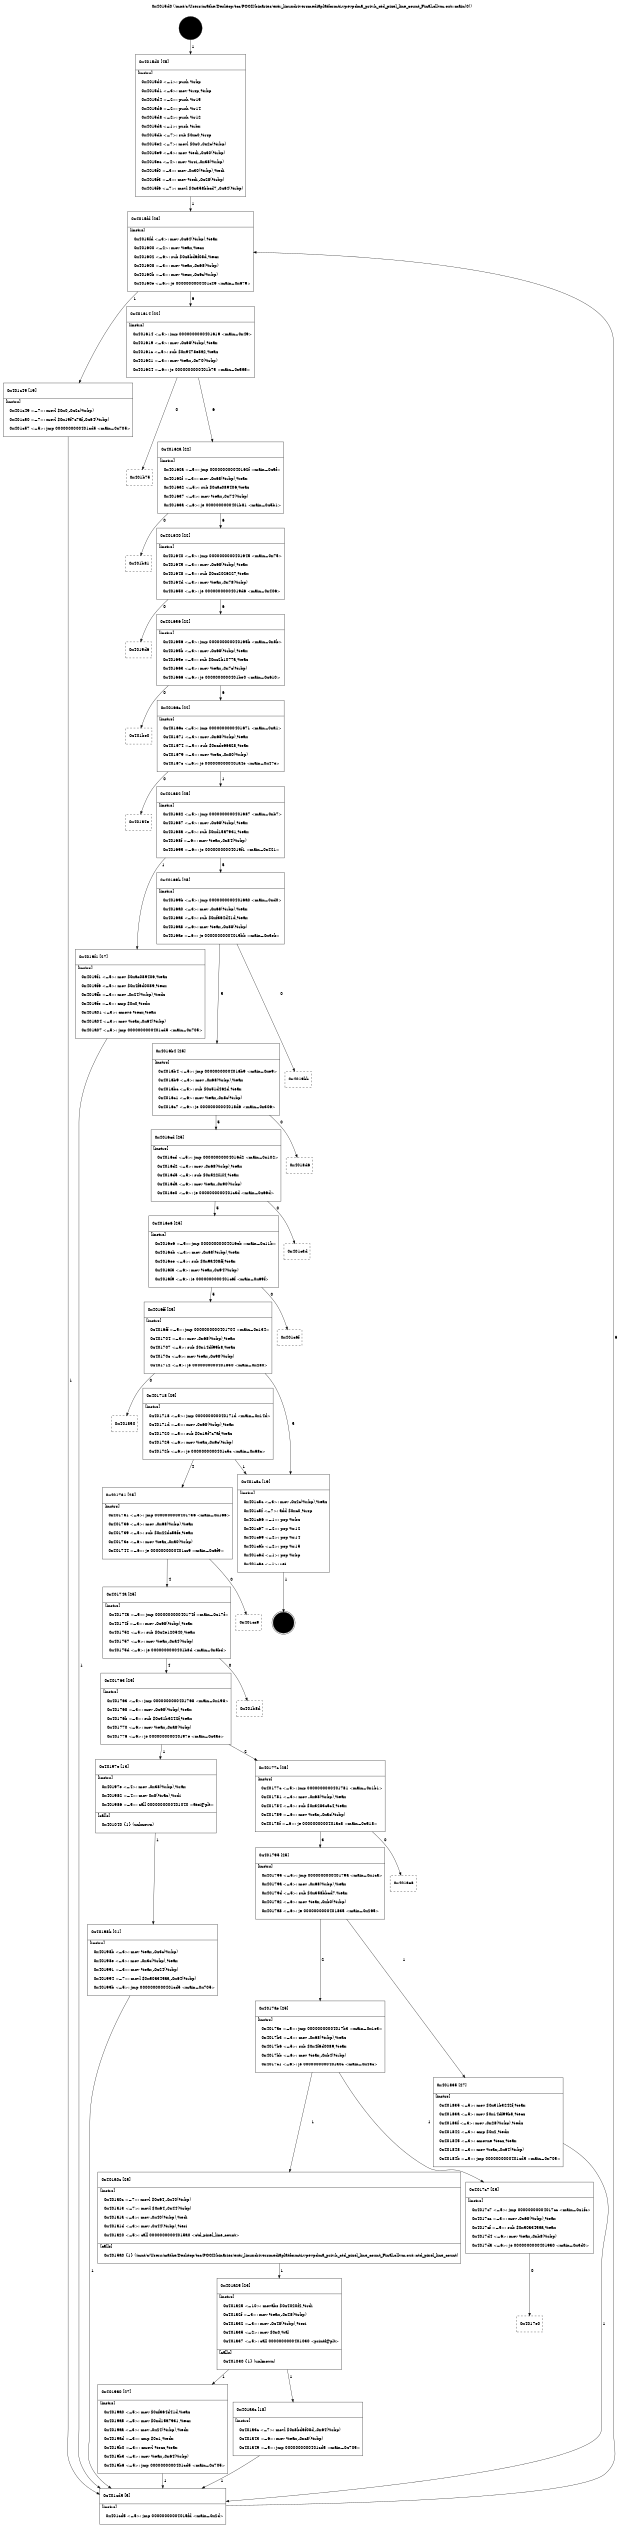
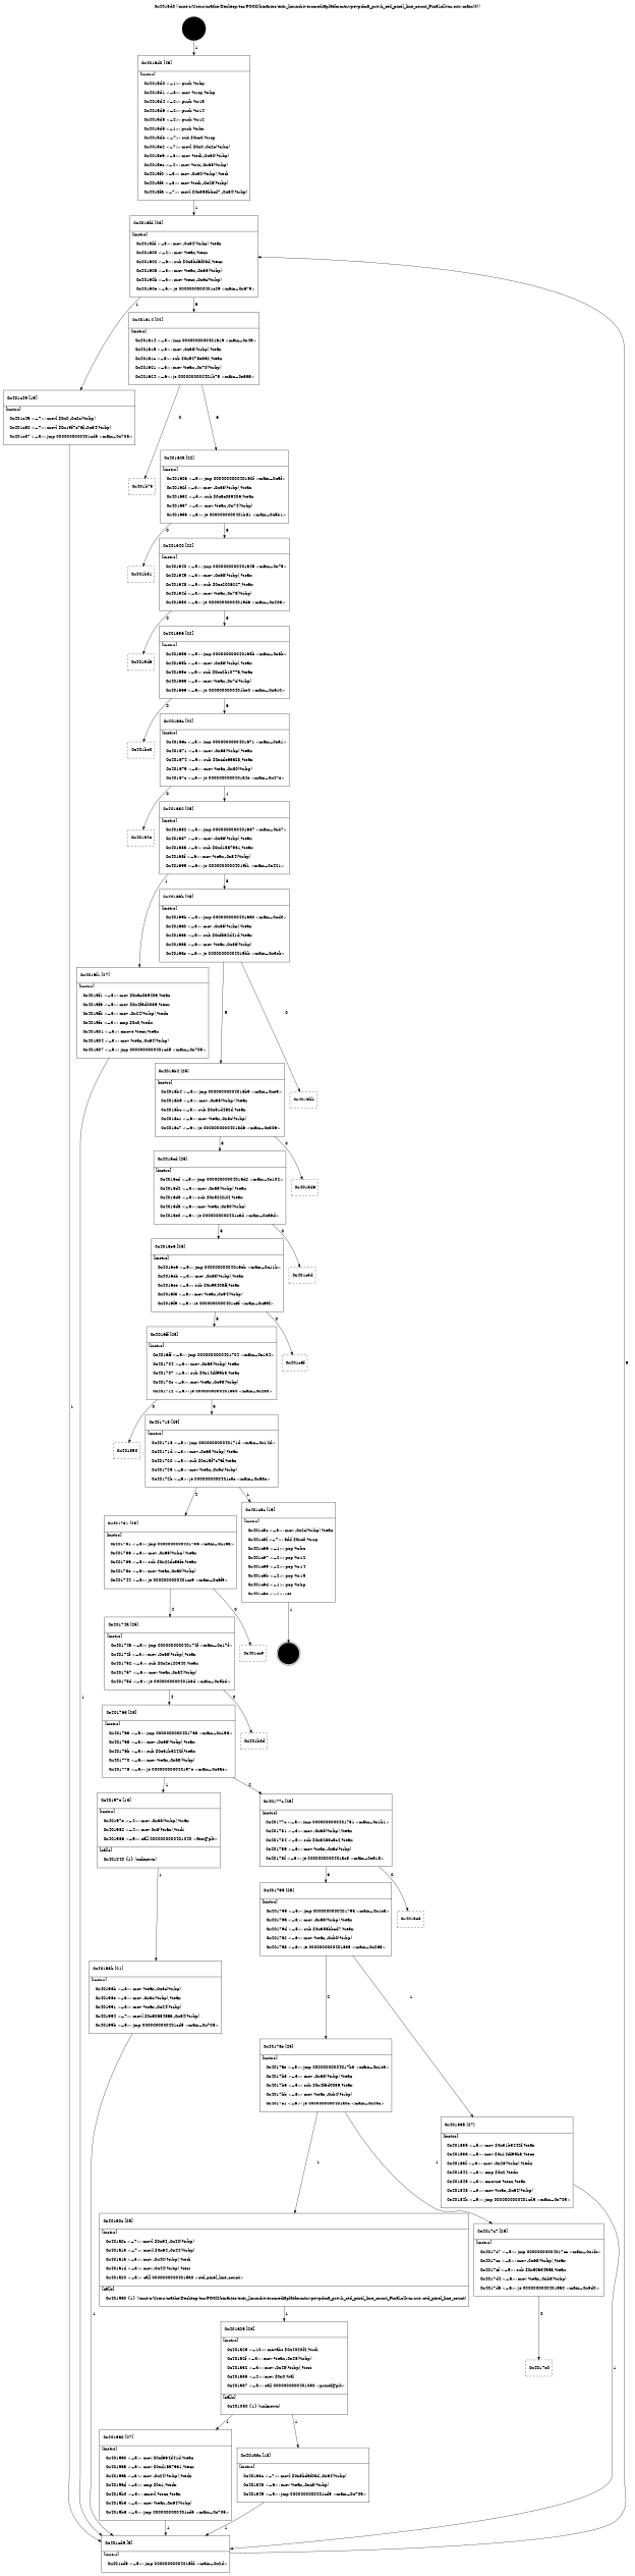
  digraph {
    label="0x4015d0 (/mnt/c/Users/mathe/Desktop/tcc/POCII/binaries/extr_linuxdriversmediaplatformti-vpevpdma_priv.h_ctd_pixel_line_count_Final-ollvm.out::main(0))"
    labelloc=t
    node [shape=record]
    Entry [fillcolor=black height=0.3 shape=circle style=filled width=0.3]
    n2 [label="{\n     0x4015d0 [45]\l\n     | [instrs]\l\n     &nbsp;&nbsp;0x4015d0 \<+1\>: push %rbp\l\n     &nbsp;&nbsp;0x4015d1 \<+3\>: mov %rsp,%rbp\l\n     &nbsp;&nbsp;0x4015d4 \<+2\>: push %r15\l\n     &nbsp;&nbsp;0x4015d6 \<+2\>: push %r14\l\n     &nbsp;&nbsp;0x4015d8 \<+2\>: push %r12\l\n     &nbsp;&nbsp;0x4015da \<+1\>: push %rbx\l\n     &nbsp;&nbsp;0x4015db \<+7\>: sub $0xc0,%rsp\l\n     &nbsp;&nbsp;0x4015e2 \<+7\>: movl $0x0,-0x2c(%rbp)\l\n     &nbsp;&nbsp;0x4015e9 \<+3\>: mov %edi,-0x30(%rbp)\l\n     &nbsp;&nbsp;0x4015ec \<+4\>: mov %rsi,-0x38(%rbp)\l\n     &nbsp;&nbsp;0x4015f0 \<+3\>: mov -0x30(%rbp),%edi\l\n     &nbsp;&nbsp;0x4015f3 \<+3\>: mov %edi,-0x28(%rbp)\l\n     &nbsp;&nbsp;0x4015f6 \<+7\>: movl $0x358bbcd7,-0x64(%rbp)\l\n  }"]
    n3 [label="{\n     0x4015fd [23]\l\n     | [instrs]\l\n     &nbsp;&nbsp;0x4015fd \<+3\>: mov -0x64(%rbp),%eax\l\n     &nbsp;&nbsp;0x401600 \<+2\>: mov %eax,%ecx\l\n     &nbsp;&nbsp;0x401602 \<+6\>: sub $0x8bd6f08d,%ecx\l\n     &nbsp;&nbsp;0x401608 \<+3\>: mov %eax,-0x68(%rbp)\l\n     &nbsp;&nbsp;0x40160b \<+3\>: mov %ecx,-0x6c(%rbp)\l\n     &nbsp;&nbsp;0x40160e \<+6\>: je 0000000000401c49 \<main+0x679\>\l\n  }"]
    n4 [label="{\n     0x401c49 [19]\l\n     | [instrs]\l\n     &nbsp;&nbsp;0x401c49 \<+7\>: movl $0x0,-0x2c(%rbp)\l\n     &nbsp;&nbsp;0x401c50 \<+7\>: movl $0x19f7c7af,-0x64(%rbp)\l\n     &nbsp;&nbsp;0x401c57 \<+5\>: jmp 0000000000401cd5 \<main+0x705\>\l\n  }"]
    n5 [label="{\n     0x401614 [22]\l\n     | [instrs]\l\n     &nbsp;&nbsp;0x401614 \<+5\>: jmp 0000000000401619 \<main+0x49\>\l\n     &nbsp;&nbsp;0x401619 \<+3\>: mov -0x68(%rbp),%eax\l\n     &nbsp;&nbsp;0x40161c \<+5\>: sub $0x9478e8a2,%eax\l\n     &nbsp;&nbsp;0x401621 \<+3\>: mov %eax,-0x70(%rbp)\l\n     &nbsp;&nbsp;0x401624 \<+6\>: je 0000000000401b75 \<main+0x5a5\>\l\n  }"]
    n6 [label="{\n     0x401cd5 [5]\l\n     | [instrs]\l\n     &nbsp;&nbsp;0x401cd5 \<+5\>: jmp 00000000004015fd \<main+0x2d\>\l\n  }"]
    n7 [label="{\n     0x401b75\l\n  }" style=dashed]
    n8 [label="{\n     0x40162a [22]\l\n     | [instrs]\l\n     &nbsp;&nbsp;0x40162a \<+5\>: jmp 000000000040162f \<main+0x5f\>\l\n     &nbsp;&nbsp;0x40162f \<+3\>: mov -0x68(%rbp),%eax\l\n     &nbsp;&nbsp;0x401632 \<+5\>: sub $0xac089406,%eax\l\n     &nbsp;&nbsp;0x401637 \<+3\>: mov %eax,-0x74(%rbp)\l\n     &nbsp;&nbsp;0x40163a \<+6\>: je 0000000000401b81 \<main+0x5b1\>\l\n  }"]
    n9 [label="{\n     0x401b81\l\n  }" style=dashed]
    n10 [label="{\n     0x401640 [22]\l\n     | [instrs]\l\n     &nbsp;&nbsp;0x401640 \<+5\>: jmp 0000000000401645 \<main+0x75\>\l\n     &nbsp;&nbsp;0x401645 \<+3\>: mov -0x68(%rbp),%eax\l\n     &nbsp;&nbsp;0x401648 \<+5\>: sub $0xc2026227,%eax\l\n     &nbsp;&nbsp;0x40164d \<+3\>: mov %eax,-0x78(%rbp)\l\n     &nbsp;&nbsp;0x401650 \<+6\>: je 00000000004019d6 \<main+0x406\>\l\n  }"]
    Exit [fillcolor=black height=0.3 peripheries=2 shape=circle style=filled width=0.3]
    n12 [label="{\n     0x4019d6\l\n  }" style=dashed]
    n13 [label="{\n     0x401656 [22]\l\n     | [instrs]\l\n     &nbsp;&nbsp;0x401656 \<+5\>: jmp 000000000040165b \<main+0x8b\>\l\n     &nbsp;&nbsp;0x40165b \<+3\>: mov -0x68(%rbp),%eax\l\n     &nbsp;&nbsp;0x40165e \<+5\>: sub $0xc2b1077a,%eax\l\n     &nbsp;&nbsp;0x401663 \<+3\>: mov %eax,-0x7c(%rbp)\l\n     &nbsp;&nbsp;0x401666 \<+6\>: je 0000000000401be0 \<main+0x610\>\l\n  }"]
    n14 [label="{\n     0x401a3c [18]\l\n     | [instrs]\l\n     &nbsp;&nbsp;0x401a3c \<+7\>: movl $0x8bd6f08d,-0x64(%rbp)\l\n     &nbsp;&nbsp;0x401a43 \<+6\>: mov %eax,-0xc8(%rbp)\l\n     &nbsp;&nbsp;0x401a49 \<+5\>: jmp 0000000000401cd5 \<main+0x705\>\l\n  }"]
    n15 [label="{\n     0x401be0\l\n  }" style=dashed]
    n16 [label="{\n     0x40166c [22]\l\n     | [instrs]\l\n     &nbsp;&nbsp;0x40166c \<+5\>: jmp 0000000000401671 \<main+0xa1\>\l\n     &nbsp;&nbsp;0x401671 \<+3\>: mov -0x68(%rbp),%eax\l\n     &nbsp;&nbsp;0x401674 \<+5\>: sub $0xcde66a28,%eax\l\n     &nbsp;&nbsp;0x401679 \<+3\>: mov %eax,-0x80(%rbp)\l\n     &nbsp;&nbsp;0x40167c \<+6\>: je 0000000000401a4e \<main+0x47e\>\l\n  }"]
    n17 [label="{\n     0x401a25 [23]\l\n     | [instrs]\l\n     &nbsp;&nbsp;0x401a25 \<+10\>: movabs $0x4020f2,%rdi\l\n     &nbsp;&nbsp;0x401a2f \<+3\>: mov %eax,-0x48(%rbp)\l\n     &nbsp;&nbsp;0x401a32 \<+3\>: mov -0x48(%rbp),%esi\l\n     &nbsp;&nbsp;0x401a35 \<+2\>: mov $0x0,%al\l\n     &nbsp;&nbsp;0x401a37 \<+5\>: call 0000000000401030 \<printf@plt\>\l\n     | [calls]\l\n     &nbsp;&nbsp;0x401030 \{1\} (unknown)\l\n  }"]
    n18 [label="{\n     0x4019a0 [27]\l\n     | [instrs]\l\n     &nbsp;&nbsp;0x4019a0 \<+5\>: mov $0xf364d41d,%eax\l\n     &nbsp;&nbsp;0x4019a5 \<+5\>: mov $0xd15a7931,%ecx\l\n     &nbsp;&nbsp;0x4019aa \<+3\>: mov -0x24(%rbp),%edx\l\n     &nbsp;&nbsp;0x4019ad \<+3\>: cmp $0x1,%edx\l\n     &nbsp;&nbsp;0x4019b0 \<+3\>: cmovl %ecx,%eax\l\n     &nbsp;&nbsp;0x4019b3 \<+3\>: mov %eax,-0x64(%rbp)\l\n     &nbsp;&nbsp;0x4019b6 \<+5\>: jmp 0000000000401cd5 \<main+0x705\>\l\n  }"]
    n19 [label="{\n     0x401a4e\l\n  }" style=dashed]
    n20 [label="{\n     0x401682 [25]\l\n     | [instrs]\l\n     &nbsp;&nbsp;0x401682 \<+5\>: jmp 0000000000401687 \<main+0xb7\>\l\n     &nbsp;&nbsp;0x401687 \<+3\>: mov -0x68(%rbp),%eax\l\n     &nbsp;&nbsp;0x40168a \<+5\>: sub $0xd15a7931,%eax\l\n     &nbsp;&nbsp;0x40168f \<+6\>: mov %eax,-0x84(%rbp)\l\n     &nbsp;&nbsp;0x401695 \<+6\>: je 00000000004019f1 \<main+0x421\>\l\n  }"]
    n21 [label="{\n     0x4017e0\l\n  }" style=dashed]
    n22 [label="{\n     0x4019f1 [27]\l\n     | [instrs]\l\n     &nbsp;&nbsp;0x4019f1 \<+5\>: mov $0xac089406,%eax\l\n     &nbsp;&nbsp;0x4019f6 \<+5\>: mov $0x4f6d0089,%ecx\l\n     &nbsp;&nbsp;0x4019fb \<+3\>: mov -0x24(%rbp),%edx\l\n     &nbsp;&nbsp;0x4019fe \<+3\>: cmp $0x0,%edx\l\n     &nbsp;&nbsp;0x401a01 \<+3\>: cmove %ecx,%eax\l\n     &nbsp;&nbsp;0x401a04 \<+3\>: mov %eax,-0x64(%rbp)\l\n     &nbsp;&nbsp;0x401a07 \<+5\>: jmp 0000000000401cd5 \<main+0x705\>\l\n  }"]
    n23 [label="{\n     0x40169b [25]\l\n     | [instrs]\l\n     &nbsp;&nbsp;0x40169b \<+5\>: jmp 00000000004016a0 \<main+0xd0\>\l\n     &nbsp;&nbsp;0x4016a0 \<+3\>: mov -0x68(%rbp),%eax\l\n     &nbsp;&nbsp;0x4016a3 \<+5\>: sub $0xf364d41d,%eax\l\n     &nbsp;&nbsp;0x4016a8 \<+6\>: mov %eax,-0x88(%rbp)\l\n     &nbsp;&nbsp;0x4016ae \<+6\>: je 00000000004019bb \<main+0x3eb\>\l\n  }"]
    n24 [label="{\n     0x4019bb\l\n  }" style=dashed]
    n25 [label="{\n     0x4016b4 [25]\l\n     | [instrs]\l\n     &nbsp;&nbsp;0x4016b4 \<+5\>: jmp 00000000004016b9 \<main+0xe9\>\l\n     &nbsp;&nbsp;0x4016b9 \<+3\>: mov -0x68(%rbp),%eax\l\n     &nbsp;&nbsp;0x4016bc \<+5\>: sub $0x51d462d,%eax\l\n     &nbsp;&nbsp;0x4016c1 \<+6\>: mov %eax,-0x8c(%rbp)\l\n     &nbsp;&nbsp;0x4016c7 \<+6\>: je 00000000004018d6 \<main+0x306\>\l\n  }"]
    n26 [label="{\n     0x4017c7 [25]\l\n     | [instrs]\l\n     &nbsp;&nbsp;0x4017c7 \<+5\>: jmp 00000000004017cc \<main+0x1fc\>\l\n     &nbsp;&nbsp;0x4017cc \<+3\>: mov -0x68(%rbp),%eax\l\n     &nbsp;&nbsp;0x4017cf \<+5\>: sub $0x50a345aa,%eax\l\n     &nbsp;&nbsp;0x4017d4 \<+6\>: mov %eax,-0xb8(%rbp)\l\n     &nbsp;&nbsp;0x4017da \<+6\>: je 00000000004019a0 \<main+0x3d0\>\l\n  }"]
    n27 [label="{\n     0x4018d6\l\n  }" style=dashed]
    n28 [label="{\n     0x4016cd [25]\l\n     | [instrs]\l\n     &nbsp;&nbsp;0x4016cd \<+5\>: jmp 00000000004016d2 \<main+0x102\>\l\n     &nbsp;&nbsp;0x4016d2 \<+3\>: mov -0x68(%rbp),%eax\l\n     &nbsp;&nbsp;0x4016d5 \<+5\>: sub $0x522f1f4,%eax\l\n     &nbsp;&nbsp;0x4016da \<+6\>: mov %eax,-0x90(%rbp)\l\n     &nbsp;&nbsp;0x4016e0 \<+6\>: je 0000000000401c3d \<main+0x66d\>\l\n  }"]
    n29 [label="{\n     0x401a0c [25]\l\n     | [instrs]\l\n     &nbsp;&nbsp;0x401a0c \<+7\>: movl $0x64,-0x40(%rbp)\l\n     &nbsp;&nbsp;0x401a13 \<+7\>: movl $0x64,-0x44(%rbp)\l\n     &nbsp;&nbsp;0x401a1a \<+3\>: mov -0x40(%rbp),%edi\l\n     &nbsp;&nbsp;0x401a1d \<+3\>: mov -0x44(%rbp),%esi\l\n     &nbsp;&nbsp;0x401a20 \<+5\>: call 00000000004015a0 \<ctd_pixel_line_count\>\l\n     | [calls]\l\n     &nbsp;&nbsp;0x4015a0 \{1\} (/mnt/c/Users/mathe/Desktop/tcc/POCII/binaries/extr_linuxdriversmediaplatformti-vpevpdma_priv.h_ctd_pixel_line_count_Final-ollvm.out::ctd_pixel_line_count)\l\n  }"]
    n30 [label="{\n     0x401c3d\l\n  }" style=dashed]
    n31 [label="{\n     0x4016e6 [25]\l\n     | [instrs]\l\n     &nbsp;&nbsp;0x4016e6 \<+5\>: jmp 00000000004016eb \<main+0x11b\>\l\n     &nbsp;&nbsp;0x4016eb \<+3\>: mov -0x68(%rbp),%eax\l\n     &nbsp;&nbsp;0x4016ee \<+5\>: sub $0x9a408ff,%eax\l\n     &nbsp;&nbsp;0x4016f3 \<+6\>: mov %eax,-0x94(%rbp)\l\n     &nbsp;&nbsp;0x4016f9 \<+6\>: je 0000000000401c6f \<main+0x69f\>\l\n  }"]
    n32 [label="{\n     0x40198b [21]\l\n     | [instrs]\l\n     &nbsp;&nbsp;0x40198b \<+3\>: mov %eax,-0x3c(%rbp)\l\n     &nbsp;&nbsp;0x40198e \<+3\>: mov -0x3c(%rbp),%eax\l\n     &nbsp;&nbsp;0x401991 \<+3\>: mov %eax,-0x24(%rbp)\l\n     &nbsp;&nbsp;0x401994 \<+7\>: movl $0x50a345aa,-0x64(%rbp)\l\n     &nbsp;&nbsp;0x40199b \<+5\>: jmp 0000000000401cd5 \<main+0x705\>\l\n  }"]
    n33 [label="{\n     0x401c6f\l\n  }" style=dashed]
    n34 [label="{\n     0x4016ff [25]\l\n     | [instrs]\l\n     &nbsp;&nbsp;0x4016ff \<+5\>: jmp 0000000000401704 \<main+0x134\>\l\n     &nbsp;&nbsp;0x401704 \<+3\>: mov -0x68(%rbp),%eax\l\n     &nbsp;&nbsp;0x401707 \<+5\>: sub $0x14df99b8,%eax\l\n     &nbsp;&nbsp;0x40170c \<+6\>: mov %eax,-0x98(%rbp)\l\n     &nbsp;&nbsp;0x401712 \<+6\>: je 0000000000401850 \<main+0x280\>\l\n  }"]
    n35 [label="{\n     0x401850\l\n  }" style=dashed]
    n36 [label="{\n     0x401718 [25]\l\n     | [instrs]\l\n     &nbsp;&nbsp;0x401718 \<+5\>: jmp 000000000040171d \<main+0x14d\>\l\n     &nbsp;&nbsp;0x40171d \<+3\>: mov -0x68(%rbp),%eax\l\n     &nbsp;&nbsp;0x401720 \<+5\>: sub $0x19f7c7af,%eax\l\n     &nbsp;&nbsp;0x401725 \<+6\>: mov %eax,-0x9c(%rbp)\l\n     &nbsp;&nbsp;0x40172b \<+6\>: je 0000000000401c5c \<main+0x68c\>\l\n  }"]
    n37 [label="{\n     0x401c5c [19]\l\n     | [instrs]\l\n     &nbsp;&nbsp;0x401c5c \<+3\>: mov -0x2c(%rbp),%eax\l\n     &nbsp;&nbsp;0x401c5f \<+7\>: add $0xc0,%rsp\l\n     &nbsp;&nbsp;0x401c66 \<+1\>: pop %rbx\l\n     &nbsp;&nbsp;0x401c67 \<+2\>: pop %r12\l\n     &nbsp;&nbsp;0x401c69 \<+2\>: pop %r14\l\n     &nbsp;&nbsp;0x401c6b \<+2\>: pop %r15\l\n     &nbsp;&nbsp;0x401c6d \<+1\>: pop %rbp\l\n     &nbsp;&nbsp;0x401c6e \<+1\>: ret\l\n  }"]
    n38 [label="{\n     0x401731 [25]\l\n     | [instrs]\l\n     &nbsp;&nbsp;0x401731 \<+5\>: jmp 0000000000401736 \<main+0x166\>\l\n     &nbsp;&nbsp;0x401736 \<+3\>: mov -0x68(%rbp),%eax\l\n     &nbsp;&nbsp;0x401739 \<+5\>: sub $0x22dc56fe,%eax\l\n     &nbsp;&nbsp;0x40173e \<+6\>: mov %eax,-0xa0(%rbp)\l\n     &nbsp;&nbsp;0x401744 \<+6\>: je 0000000000401cc9 \<main+0x6f9\>\l\n  }"]
    n39 [label="{\n     0x4017ae [25]\l\n     | [instrs]\l\n     &nbsp;&nbsp;0x4017ae \<+5\>: jmp 00000000004017b3 \<main+0x1e3\>\l\n     &nbsp;&nbsp;0x4017b3 \<+3\>: mov -0x68(%rbp),%eax\l\n     &nbsp;&nbsp;0x4017b6 \<+5\>: sub $0x4f6d0089,%eax\l\n     &nbsp;&nbsp;0x4017bb \<+6\>: mov %eax,-0xb4(%rbp)\l\n     &nbsp;&nbsp;0x4017c1 \<+6\>: je 0000000000401a0c \<main+0x43c\>\l\n  }"]
    n40 [label="{\n     0x401cc9\l\n  }" style=dashed]
    n41 [label="{\n     0x40174a [25]\l\n     | [instrs]\l\n     &nbsp;&nbsp;0x40174a \<+5\>: jmp 000000000040174f \<main+0x17f\>\l\n     &nbsp;&nbsp;0x40174f \<+3\>: mov -0x68(%rbp),%eax\l\n     &nbsp;&nbsp;0x401752 \<+5\>: sub $0x2e120540,%eax\l\n     &nbsp;&nbsp;0x401757 \<+6\>: mov %eax,-0xa4(%rbp)\l\n     &nbsp;&nbsp;0x40175d \<+6\>: je 0000000000401b8d \<main+0x5bd\>\l\n  }"]
    n42 [label="{\n     0x401835 [27]\l\n     | [instrs]\l\n     &nbsp;&nbsp;0x401835 \<+5\>: mov $0x31b3242f,%eax\l\n     &nbsp;&nbsp;0x40183a \<+5\>: mov $0x14df99b8,%ecx\l\n     &nbsp;&nbsp;0x40183f \<+3\>: mov -0x28(%rbp),%edx\l\n     &nbsp;&nbsp;0x401842 \<+3\>: cmp $0x2,%edx\l\n     &nbsp;&nbsp;0x401845 \<+3\>: cmovne %ecx,%eax\l\n     &nbsp;&nbsp;0x401848 \<+3\>: mov %eax,-0x64(%rbp)\l\n     &nbsp;&nbsp;0x40184b \<+5\>: jmp 0000000000401cd5 \<main+0x705\>\l\n  }"]
    n43 [label="{\n     0x401b8d\l\n  }" style=dashed]
    n44 [label="{\n     0x401763 [25]\l\n     | [instrs]\l\n     &nbsp;&nbsp;0x401763 \<+5\>: jmp 0000000000401768 \<main+0x198\>\l\n     &nbsp;&nbsp;0x401768 \<+3\>: mov -0x68(%rbp),%eax\l\n     &nbsp;&nbsp;0x40176b \<+5\>: sub $0x31b3242f,%eax\l\n     &nbsp;&nbsp;0x401770 \<+6\>: mov %eax,-0xa8(%rbp)\l\n     &nbsp;&nbsp;0x401776 \<+6\>: je 000000000040197e \<main+0x3ae\>\l\n  }"]
    n45 [label="{\n     0x401795 [25]\l\n     | [instrs]\l\n     &nbsp;&nbsp;0x401795 \<+5\>: jmp 000000000040179a \<main+0x1ca\>\l\n     &nbsp;&nbsp;0x40179a \<+3\>: mov -0x68(%rbp),%eax\l\n     &nbsp;&nbsp;0x40179d \<+5\>: sub $0x358bbcd7,%eax\l\n     &nbsp;&nbsp;0x4017a2 \<+6\>: mov %eax,-0xb0(%rbp)\l\n     &nbsp;&nbsp;0x4017a8 \<+6\>: je 0000000000401835 \<main+0x265\>\l\n  }"]
    n46 [label="{\n     0x40177c [25]\l\n     | [instrs]\l\n     &nbsp;&nbsp;0x40177c \<+5\>: jmp 0000000000401781 \<main+0x1b1\>\l\n     &nbsp;&nbsp;0x401781 \<+3\>: mov -0x68(%rbp),%eax\l\n     &nbsp;&nbsp;0x401784 \<+5\>: sub $0x3283c5c4,%eax\l\n     &nbsp;&nbsp;0x401789 \<+6\>: mov %eax,-0xac(%rbp)\l\n     &nbsp;&nbsp;0x40178f \<+6\>: je 0000000000401ae8 \<main+0x518\>\l\n  }"]
    n47 [label="{\n     0x40197e [13]\l\n     | [instrs]\l\n     &nbsp;&nbsp;0x40197e \<+4\>: mov -0x38(%rbp),%rax\l\n     &nbsp;&nbsp;0x401982 \<+4\>: mov 0x8(%rax),%rdi\l\n     &nbsp;&nbsp;0x401986 \<+5\>: call 0000000000401040 \<atoi@plt\>\l\n     | [calls]\l\n     &nbsp;&nbsp;0x401040 \{1\} (unknown)\l\n  }"]
    n48 [label="{\n     0x401ae8\l\n  }" style=dashed]
    Entry -> n2 [label=" 1"]
    n2 -> n3 [label=" 1"]
    n3 -> n4 [label=" 1"]
    n3 -> n5 [label=" 6"]
    n4 -> n6 [label=" 1"]
    n5 -> n7 [label=" 0"]
    n5 -> n8 [label=" 6"]
    n6 -> n3 [label=" 6"]
    n8 -> n9 [label=" 0"]
    n8 -> n10 [label=" 6"]
    n10 -> n12 [label=" 0"]
    n10 -> n13 [label=" 6"]
    n13 -> n15 [label=" 0"]
    n13 -> n16 [label=" 6"]
    n14 -> n6 [label=" 1"]
    n16 -> n19 [label=" 0"]
    n16 -> n20 [label=" 1"]
    n17 -> n14 [label=" 1"]
    n17 -> n18 [label=" 1"]
    n18 -> n6 [label=" 1"]
    n20 -> n22 [label=" 1"]
    n20 -> n23 [label=" 5"]
    n22 -> n6 [label=" 1"]
    n23 -> n24 [label=" 0"]
    n23 -> n25 [label=" 5"]
    n25 -> n27 [label=" 0"]
    n25 -> n28 [label=" 5"]
    n26 -> n21 [label=" 0"]
    n28 -> n30 [label=" 0"]
    n28 -> n31 [label=" 5"]
    n29 -> n17 [label=" 1"]
    n31 -> n33 [label=" 0"]
    n31 -> n34 [label=" 5"]
    n32 -> n6 [label=" 1"]
    n34 -> n35 [label=" 0"]
-   n34 -> n37 [label=" 5"]
+   n34 -> n36 [label=" 5"]
    n36 -> n37 [label=" 1"]
    n36 -> n38 [label=" 4"]
    n37 -> Exit [label=" 1"]
    n38 -> n40 [label=" 0"]
    n38 -> n41 [label=" 4"]
    n39 -> n26 [label=" 1"]
    n39 -> n29 [label=" 1"]
    n41 -> n43 [label=" 0"]
    n41 -> n44 [label=" 4"]
    n42 -> n6 [label=" 1"]
    n44 -> n46 [label=" 2"]
    n44 -> n47 [label=" 1"]
    n45 -> n39 [label=" 2"]
    n45 -> n42 [label=" 1"]
    n46 -> n45 [label=" 3"]
    n46 -> n48 [label=" 0"]
    n47 -> n32 [label=" 1"]
  }
